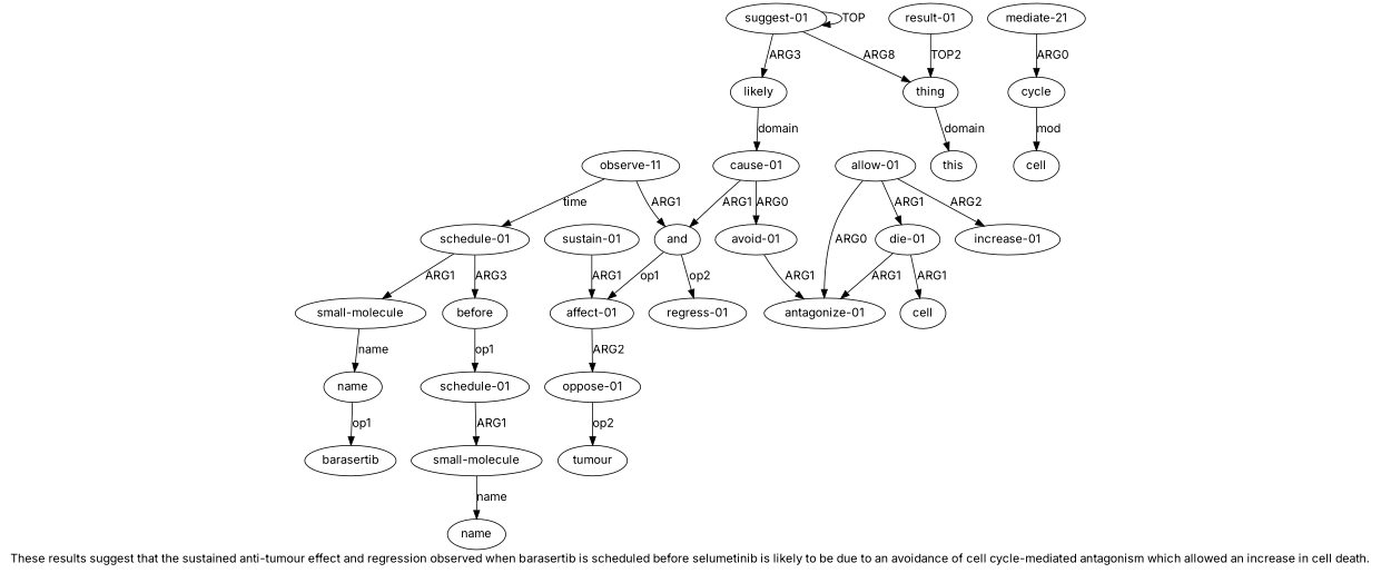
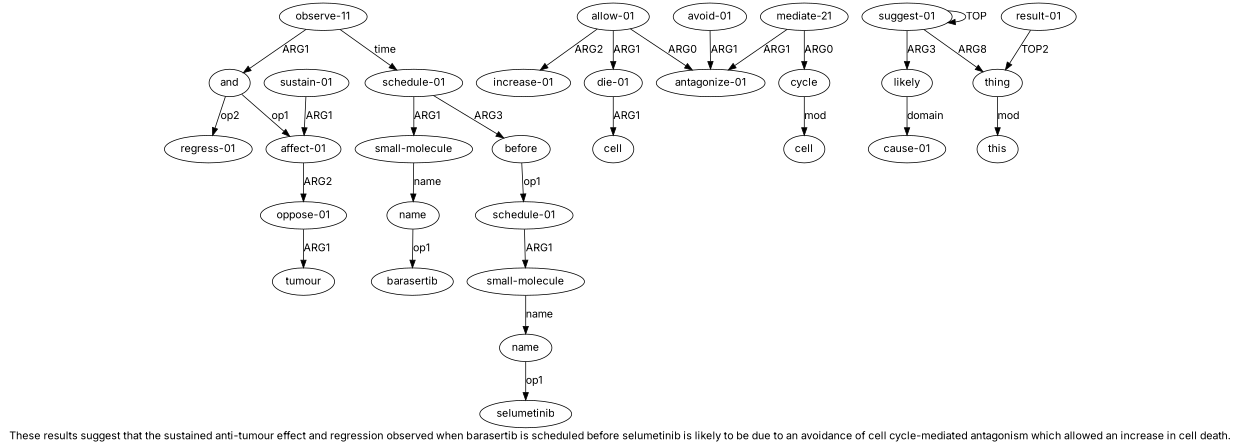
  digraph {
    fontname=Inter
    label="These results suggest that the sustained anti-tumour effect and regression observed when barasertib is scheduled before selumetinib is likely to be due to an avoidance of cell cycle-mediated antagonism which allowed an increase in cell death."
    node [color=black fontname=Inter gold_ind=-1 gold_label="schedule-01" test_ind=-1 test_label="schedule-01"]
    edge [color=black fontname=Inter gold_label=ARG1 test_label=ARG1]
    n1 [gold_ind=20 gold_label="regress-01" label="regress-01" test_ind=20 test_label="regress-01"]
    n2 [gold_ind=21 gold_label="observe-01" label="observe-11" test_ind=21 test_label="observe-01"]
    n3 [gold_ind=22 label="schedule-01" test_ind=22]
    n4 [gold_ind=15 gold_label=and label=and test_ind=15 test_label=and]
    n5 [gold_ind=23 gold_label="small-molecule" label="small-molecule" test_ind=23 test_label="small-molecule"]
    n6 [gold_ind=25 gold_label=before label=before test_ind=25 test_label=before]
    n7 [gold_ind=16 gold_label="affect-01" label="affect-01" test_ind=16 test_label="affect-01"]
    n8 [gold_ind=24 gold_label=name label=name test_ind=24 test_label=name]
    n9 [gold_ind=26 label="schedule-01" test_ind=26]
    n10 [gold_ind=17 gold_label="oppose-01" label="oppose-01" test_ind=17 test_label="oppose-01"]
    n11 [gold_label=barasertib label=barasertib test_label=barasertib]
    n12 [gold_ind=27 gold_label="small-molecule" label="small-molecule" test_ind=27 test_label="small-molecule"]
    n13 [gold_ind=28 gold_label=name label=name test_ind=28 test_label=name]
+   n14 [gold_label=selumetinib label=selumetinib test_label=selumetinib]
    n15 [gold_ind=18 gold_label=tumour label=tumour test_ind=18 test_label=tumour]
    n16 [gold_ind=14 gold_label=cell label=cell test_ind=14 test_label=cell]
    n17 [gold_ind=11 gold_label="allow-01" label="allow-01" test_ind=11 test_label="allow-01"]
    n18 [gold_ind=12 gold_label="increase-01" label="increase-01" test_ind=12 test_label="increase-01"]
    n19 [gold_ind=7 gold_label="antagonize-01" label="antagonize-01" test_ind=7 test_label="antagonize-01"]
    n20 [gold_ind=13 gold_label="die-01" label="die-01" test_ind=13 test_label="die-01"]
    n21 [gold_ind=10 gold_label=cell label=cell test_ind=10 test_label=cell]
    n22 [gold_ind=19 gold_label="sustain-01" label="sustain-01" test_ind=19 test_label="sustain-01"]
    n23 [gold_ind=1 gold_label=thing label=thing test_ind=1 test_label=thing]
    n24 [gold_ind=3 gold_label=this label=this test_ind=3 test_label=this]
    n25 [gold_ind=0 gold_label="suggest-01" label="suggest-01" test_ind=0 test_label="suggest-01"]
    n26 [gold_ind=4 gold_label=likely label=likely test_ind=4 test_label=likely]
    n27 [gold_ind=5 gold_label="cause-01" label="cause-01" test_ind=5 test_label="cause-01"]
    n28 [gold_ind=6 gold_label="avoid-01" label="avoid-01" test_ind=6 test_label="avoid-01"]
    n29 [gold_ind=2 gold_label="result-01" label="result-01" test_ind=2 test_label="result-01"]
    n30 [gold_ind=9 gold_label=cycle label=cycle test_ind=9 test_label=cycle]
    n31 [gold_ind=8 gold_label="mediate-01" label="mediate-21" test_ind=8 test_label="mediate-01"]
    n2 -> n3 [gold_label=time label=time test_label=time]
    n2 -> n4 [label=ARG1]
    n3 -> n5 [label=ARG1]
    n3 -> n6 [gold_label=ARG3 label=ARG3 test_label=ARG3]
    n4 -> n1 [gold_label=op2 label=op2 test_label=op2]
    n4 -> n7 [gold_label=op1 label=op1 test_label=op1]
    n5 -> n8 [gold_label=name label=name test_label=name]
    n6 -> n9 [gold_label=op1 label=op1 test_label=op1]
    n7 -> n10 [gold_label=ARG2 label=ARG2 test_label=ARG2]
    n8 -> n11 [gold_label=op1 label=op1 test_label=op1]
    n9 -> n12 [label=ARG1]
-   n10 -> n15 [label=op2]
+   n10 -> n15 [label=ARG1]
    n12 -> n13 [gold_label=name label=name test_label=name]
+   n13 -> n14 [gold_label=op1 label=op1 test_label=op1]
    n17 -> n18 [label=ARG2]
    n17 -> n19 [gold_label=ARG0 label=ARG0 test_label=ARG0]
    n17 -> n20 [label=ARG1]
    n20 -> n16 [label=ARG1]
    n22 -> n7 [label=ARG1]
-   n23 -> n24 [gold_label=mod label=domain test_label=mod]
+   n23 -> n24 [gold_label=mod label=mod test_label=mod]
    n25 -> n23 [gold_label=ARG0 label=ARG8 test_label=ARG0]
    n25 -> n25 [gold_label=TOP label=TOP test_label=TOP]
    n25 -> n26 [label=ARG3]
    n26 -> n27 [gold_label=domain label=domain test_label=domain]
-   n27 -> n4 [label=ARG1]
-   n27 -> n28 [gold_label=ARG0 label=ARG0 test_label=ARG0]
    n28 -> n19 [label=ARG1]
    n29 -> n23 [gold_label=ARG2 label=TOP2 test_label=ARG2]
    n30 -> n21 [gold_label=mod label=mod test_label=mod]
-   n20 -> n19 [label=ARG1]
+   n31 -> n19 [label=ARG1]
    n31 -> n30 [gold_label=ARG0 label=ARG0 test_label=ARG0]
  }
